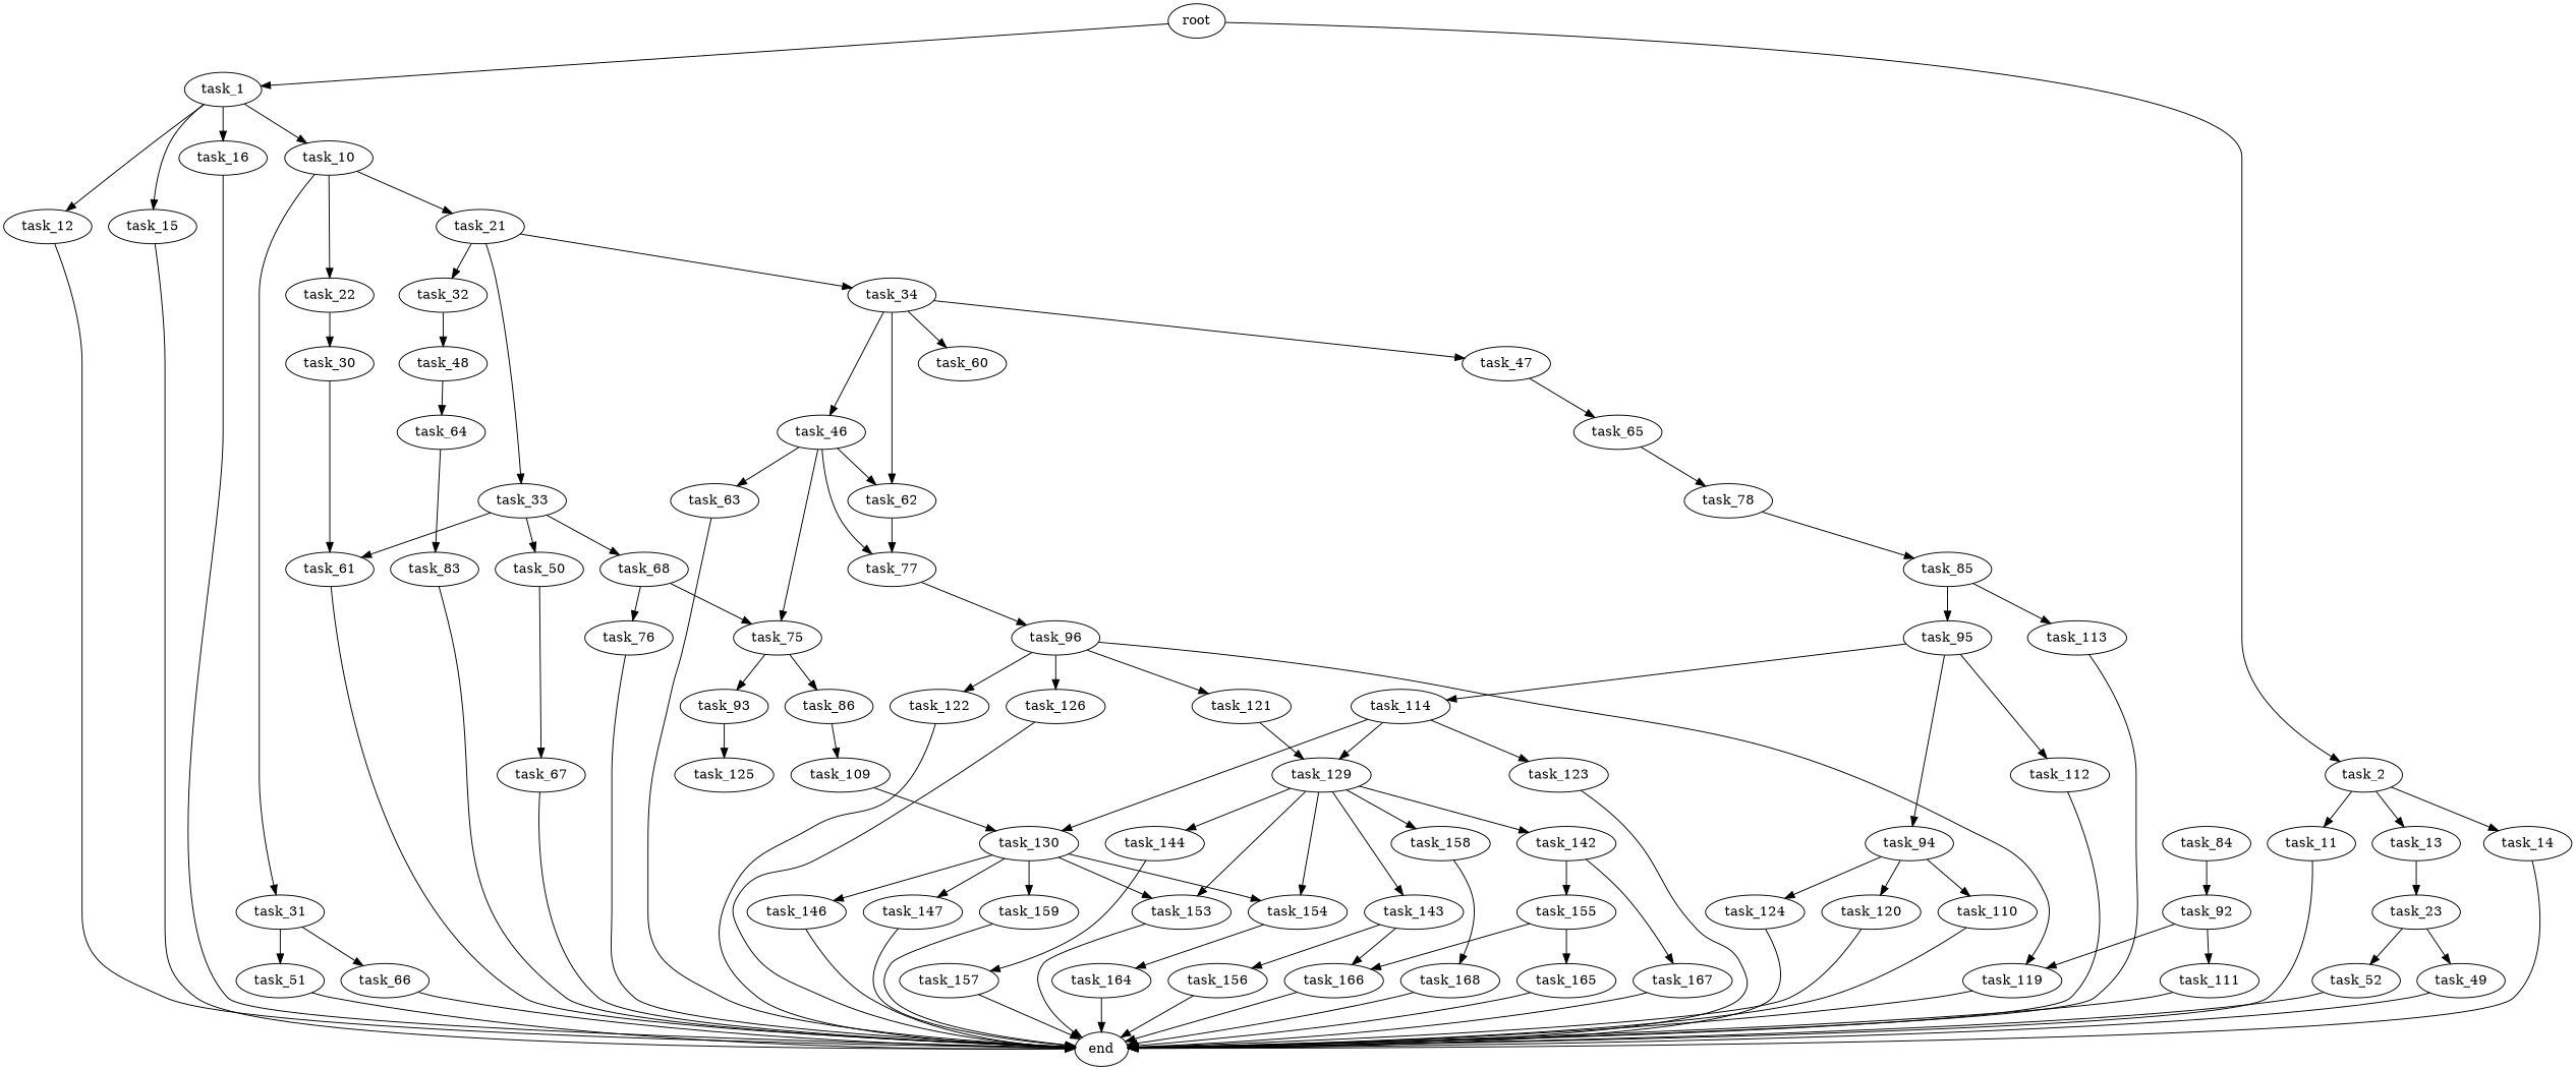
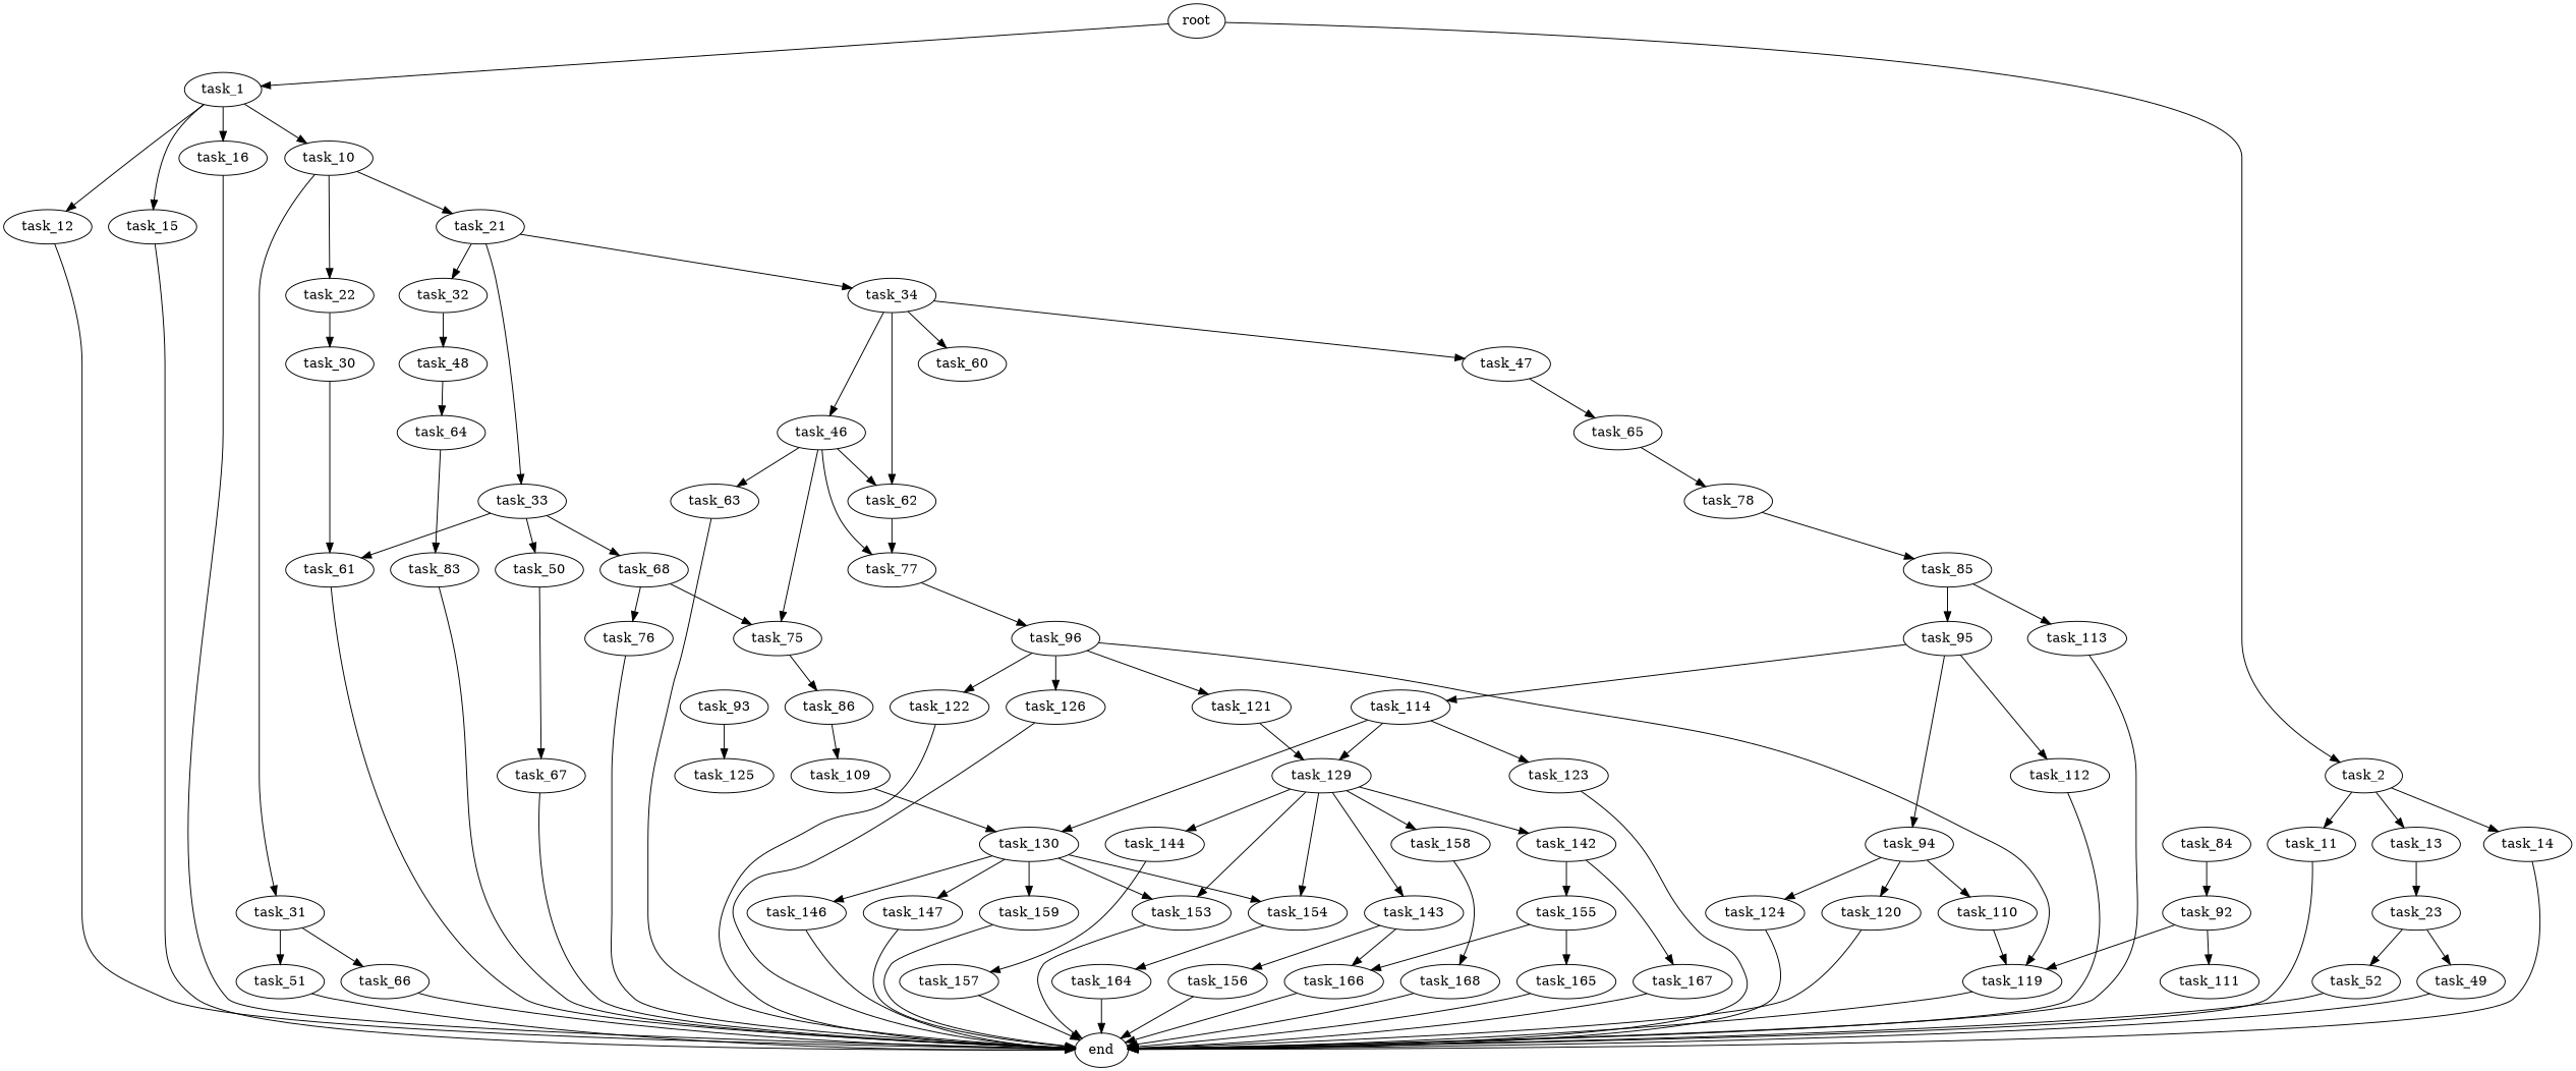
  digraph {
    root
    task_1
    task_2
    task_10
    task_12
    task_15
    task_16
    task_11
    task_13
    task_14
    task_21
    task_22
    task_31
    end
    task_23
    task_32
    task_33
    task_34
    task_30
    task_51
    task_66
    task_49
    task_52
    task_48
    task_61
    task_50
    task_68
    task_46
    task_47
    task_60
    task_62
    task_64
    task_67
    task_75
    task_76
    task_63
    task_77
    task_65
    task_83
    task_86
    task_93
    task_96
    task_78
    task_84
    task_92
    task_109
    task_125
    task_119
    task_121
    task_122
    task_126
    task_85
    task_111
    task_95
    task_113
    task_130
    task_129
    task_94
    task_110
    task_120
    task_124
    task_112
    task_114
    task_123
    task_153
    task_154
    task_146
    task_147
    task_159
    task_142
    task_143
    task_144
    task_158
    task_164
    task_155
    task_167
    task_156
    task_166
    task_157
    task_168
    task_165
    root -> task_1
    root -> task_2
    task_1 -> task_10
    task_1 -> task_12
    task_1 -> task_15
    task_1 -> task_16
    task_2 -> task_11
    task_2 -> task_13
    task_2 -> task_14
    task_10 -> task_21
    task_10 -> task_22
    task_10 -> task_31
    task_12 -> end
    task_15 -> end
    task_16 -> end
    task_11 -> end
    task_13 -> task_23
    task_14 -> end
    task_21 -> task_32
    task_21 -> task_33
    task_21 -> task_34
    task_22 -> task_30
    task_31 -> task_51
    task_31 -> task_66
    task_23 -> task_49
    task_23 -> task_52
    task_32 -> task_48
    task_33 -> task_61
    task_33 -> task_50
    task_33 -> task_68
    task_34 -> task_46
    task_34 -> task_47
    task_34 -> task_60
    task_34 -> task_62
    task_30 -> task_61
    task_51 -> end
    task_66 -> end
    task_49 -> end
    task_52 -> end
    task_48 -> task_64
    task_61 -> end
    task_50 -> task_67
    task_68 -> task_75
    task_68 -> task_76
    task_46 -> task_62
    task_46 -> task_75
    task_46 -> task_63
    task_46 -> task_77
    task_47 -> task_65
    task_62 -> task_77
    task_64 -> task_83
    task_67 -> end
    task_75 -> task_86
-   task_75 -> task_93
    task_76 -> end
    task_63 -> end
    task_77 -> task_96
    task_65 -> task_78
    task_83 -> end
    task_86 -> task_109
    task_93 -> task_125
    task_96 -> task_119
    task_96 -> task_121
    task_96 -> task_122
    task_96 -> task_126
    task_78 -> task_85
    task_84 -> task_92
    task_92 -> task_119
    task_92 -> task_111
    task_109 -> task_130
    task_119 -> end
    task_121 -> task_129
    task_122 -> end
    task_126 -> end
    task_85 -> task_95
    task_85 -> task_113
-   task_111 -> end
    task_95 -> task_94
    task_95 -> task_112
    task_95 -> task_114
    task_113 -> end
    task_130 -> task_153
    task_130 -> task_154
    task_130 -> task_146
    task_130 -> task_147
    task_130 -> task_159
    task_129 -> task_153
    task_129 -> task_154
    task_129 -> task_142
    task_129 -> task_143
    task_129 -> task_144
    task_129 -> task_158
    task_94 -> task_110
    task_94 -> task_120
    task_94 -> task_124
-   task_110 -> end
+   task_110 -> task_119
    task_120 -> end
    task_124 -> end
    task_112 -> end
    task_114 -> task_130
    task_114 -> task_129
    task_114 -> task_123
    task_123 -> end
    task_153 -> end
    task_154 -> task_164
    task_146 -> end
    task_147 -> end
    task_159 -> end
    task_142 -> task_155
    task_142 -> task_167
    task_143 -> task_156
    task_143 -> task_166
    task_144 -> task_157
    task_158 -> task_168
    task_164 -> end
    task_155 -> task_166
    task_155 -> task_165
    task_167 -> end
    task_156 -> end
    task_166 -> end
    task_157 -> end
    task_168 -> end
    task_165 -> end
  }
